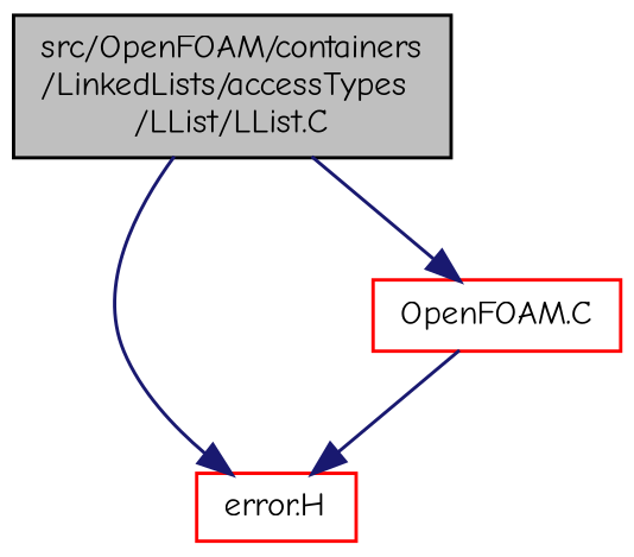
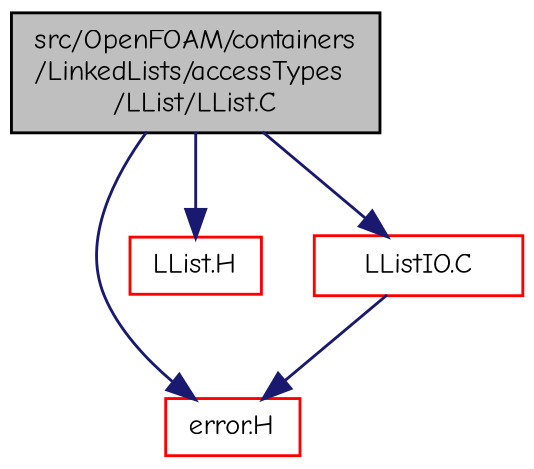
  digraph {
    fontname="Comic Neue"
    node [color=red fontname="Comic Neue" fontsize=10 shape=record]
    edge [color=midnightblue fontname="Comic Neue" fontsize=10 labelfontname=Helvetica labelfontsize=10 style=solid]
    n1 [color=black fillcolor=grey75 fontcolor=black height=0.2 label="src/OpenFOAM/containers\l/LinkedLists/accessTypes\l/LList/LList.C" style=filled width=0.4]
    n2 [height=0.2 label="error.H" width=0.4]
-   n4 [height=0.2 label="OpenFOAM.C" width=0.4]
+   n3 [height=0.2 label="LList.H" width=0.4]
+   n4 [height=0.2 label="LListIO.C" width=0.4]
    n1 -> n2
+   n1 -> n3
    n1 -> n4
    n4 -> n2
  }
